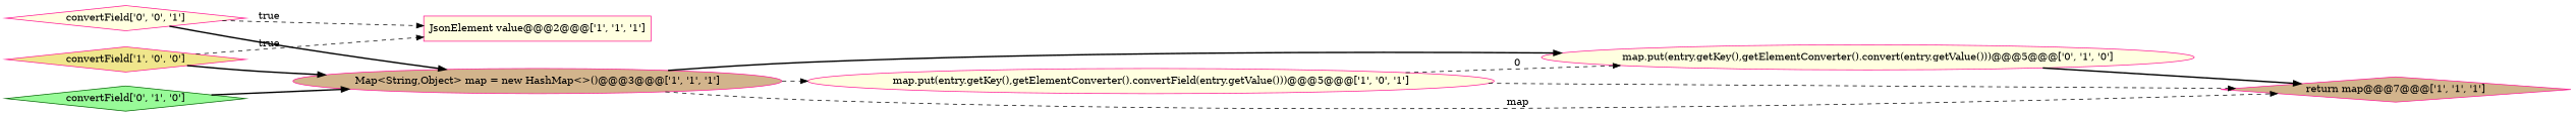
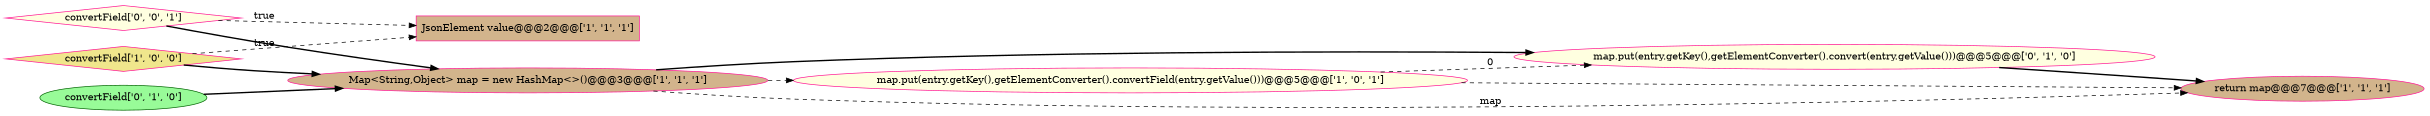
  digraph {
    rankdir=LR
    node [color=deeppink fillcolor=lightyellow shape=ellipse style=filled]
    edge [style=dashed]
-   n1 [label="JsonElement value@@@2@@@['1', '1', '1']" shape=box]
+   n1 [fillcolor=tan label="JsonElement value@@@2@@@['1', '1', '1']" shape=box]
    n2 [label="map.put(entry.getKey(),getElementConverter().convert(entry.getValue()))@@@5@@@['0', '1', '0']"]
-   n3 [fillcolor=tan label="return map@@@7@@@['1', '1', '1']" shape=diamond]
+   n3 [fillcolor=tan label="return map@@@7@@@['1', '1', '1']"]
    n4 [fillcolor=khaki label="convertField['1', '0', '0']" shape=diamond]
    n5 [fillcolor=tan label="Map<String,Object> map = new HashMap<>()@@@3@@@['1', '1', '1']"]
    n6 [label="map.put(entry.getKey(),getElementConverter().convertField(entry.getValue()))@@@5@@@['1', '0', '1']"]
-   n7 [color=darkgreen fillcolor=palegreen label="convertField['0', '1', '0']" shape=diamond]
+   n7 [color=darkgreen fillcolor=palegreen label="convertField['0', '1', '0']"]
    n8 [label="convertField['0', '0', '1']" shape=diamond]
    n2 -> n3 [style=bold]
    n4 -> n1 [label=true]
    n4 -> n5 [style=bold]
    n5 -> n2 [style=bold]
    n5 -> n3 [label=map]
    n5 -> n6
    n6 -> n2 [label=0]
    n6 -> n3
    n7 -> n5 [style=bold]
    n8 -> n1 [label=true]
    n8 -> n5 [style=bold]
  }
